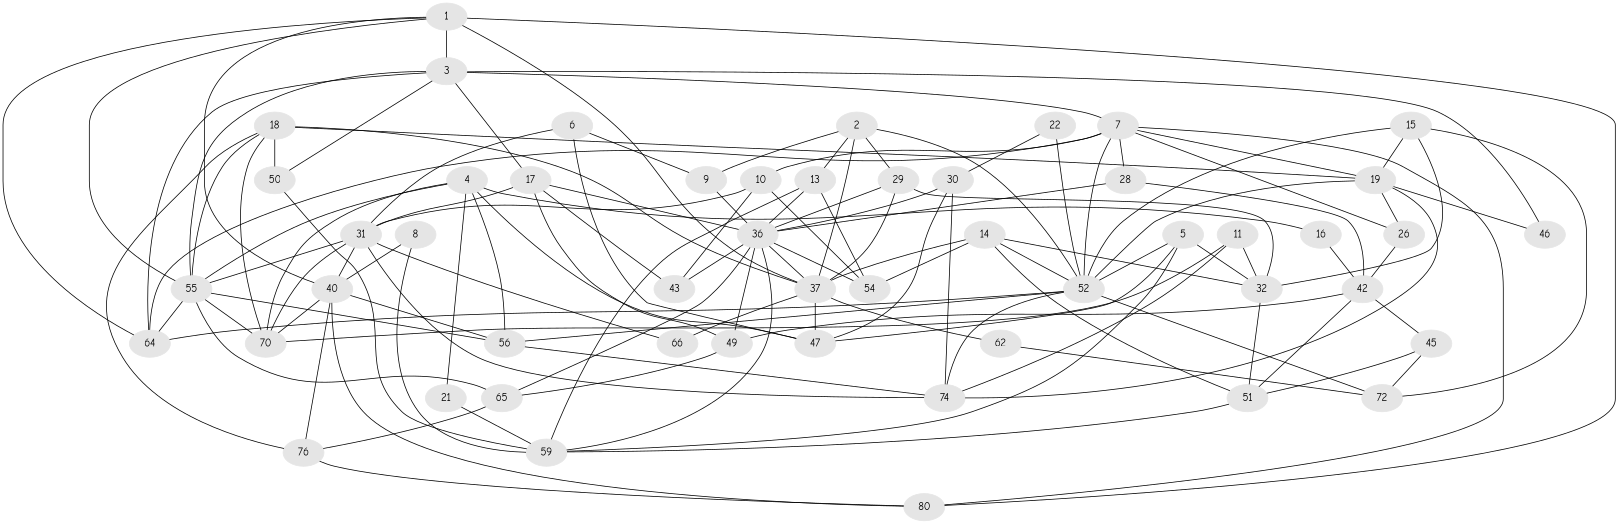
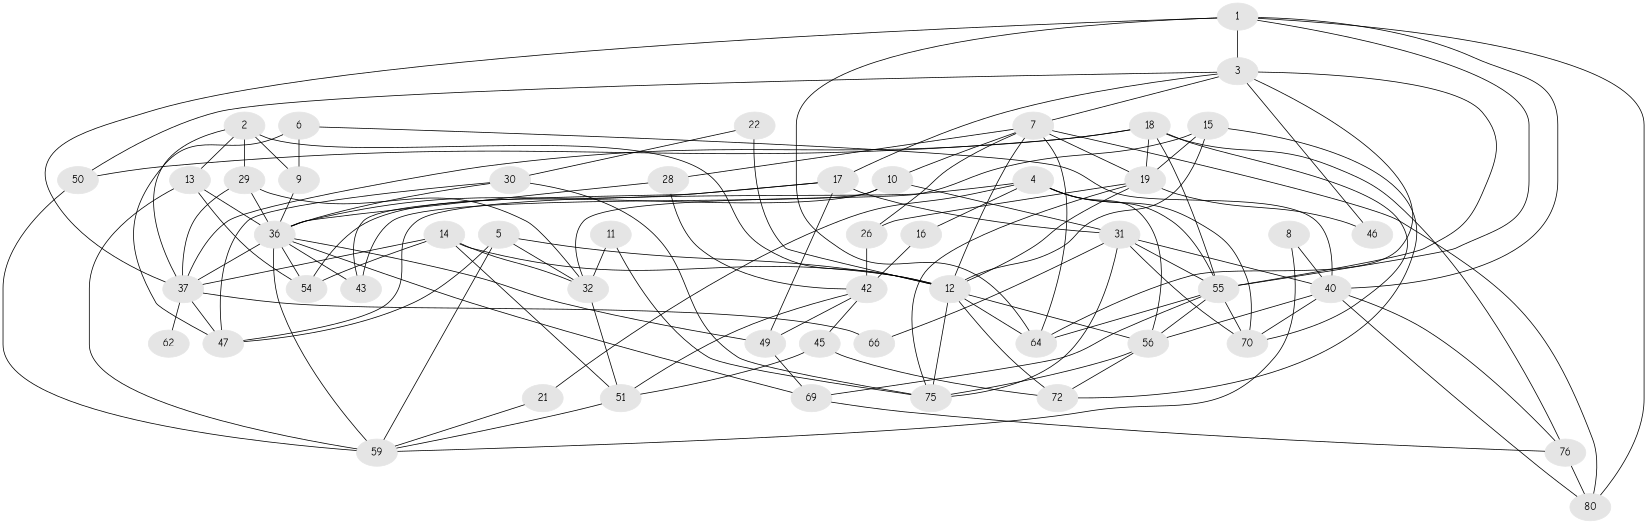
  graph {
    fontname="Comic Neue"
    node [color=gray90 fontname="Comic Neue" style=filled]
    edge [fontname="Comic Neue"]
    1 [super="+27"]
    3 [super="+57"]
    37 [super="+39"]
    40 [super="+61"]
    55 [super="+71"]
    64 [super="+69"]
    80
    7 [super="+34"]
    17 [super="+38"]
    46
    50
    47 [super="+58"]
    62
    66
    56 [super="+60"]
    70
    76 [super="+79"]
-   65
+   65 [label=69]
    9 [super="+16"]
    36 [super="+63"]
    2
    13 [super="+20"]
    29
-   52 [super="+73"]
+   52 [super="+73" label=12]
    59 [super="+67"]
    54
    32 [super="+81"]
-   75 [label=74]
+   75
    72
    10 [super="+41"]
    19 [super="+33"]
    26
    28
    31 [super="+35"]
    43
    49
    4 [super="+21"]
    n38 [label=16]
    n39 [label=21]
    42 [super="+48"]
    5 [super="+25"]
    51 [super="+53"]
    6
    8
    11
    45 [super="+68"]
    14 [super="+78"]
    15 [super="+44"]
    18 [super="+24"]
    30 [super="+77"]
    22
    1 -- 3
    1 -- 37 [weight=2]
    1 -- 40
    1 -- 55
    1 -- 64
    1 -- 80
    3 -- 55
    3 -- 64
    3 -- 7
    3 -- 17
    3 -- 46
    3 -- 50
    37 -- 47
    37 -- 62
    37 -- 66
    40 -- 80
    40 -- 56
    40 -- 70
    40 -- 76
    55 -- 64
    55 -- 56
    55 -- 70
    55 -- 65
    7 -- 64
    7 -- 80
    7 -- 52
    7 -- 10
    7 -- 19
    7 -- 26
    7 -- 28
    17 -- 36
    17 -- 31
    17 -- 43
    17 -- 49
    50 -- 59
    56 -- 75
-   62 -- 72
+   56 -- 72
    76 -- 80
    65 -- 76
    9 -- 36
    36 -- 37
    36 -- 65
    36 -- 59
    36 -- 54
    36 -- 43
    36 -- 49
    2 -- 37
    2 -- 9
    2 -- 13
    2 -- 29
    2 -- 52
    13 -- 36
    13 -- 59 [weight=2]
    13 -- 54
    29 -- 37
    29 -- 36
    29 -- 32
    52 -- 64
    52 -- 56
    52 -- 75
    52 -- 72
    32 -- 51
    10 -- 54
    10 -- 31
    10 -- 43
    19 -- 46
    19 -- 52
    19 -- 75
    19 -- 26
    26 -- 42 [weight=2]
    28 -- 36
    28 -- 42
    31 -- 40
    31 -- 55
    31 -- 66
    31 -- 70
    31 -- 75
    49 -- 65
    4 -- 55
    4 -- 47
    4 -- 56
    4 -- 70
    4 -- n38
    4 -- n39
    n38 -- 42
    n39 -- 59
    42 -- 49
    42 -- 51
    42 -- 45
    5 -- 47
    5 -- 52
    5 -- 59
    5 -- 32
    51 -- 59
    6 -- 47
    6 -- 9
-   6 -- 31
+   6 -- 40
    8 -- 40
    8 -- 59
-   11 -- 70
    11 -- 32
    11 -- 75
    45 -- 72
    45 -- 51
    14 -- 37
    14 -- 52
    14 -- 54
    14 -- 32
    14 -- 51 [weight=2]
    15 -- 52
    15 -- 32
    15 -- 72
    15 -- 19
    18 -- 37
    18 -- 55
    18 -- 50
    18 -- 70
    18 -- 76
    18 -- 19
    30 -- 47
    30 -- 36
    30 -- 75
    22 -- 52 [weight=2]
    22 -- 30
  }
